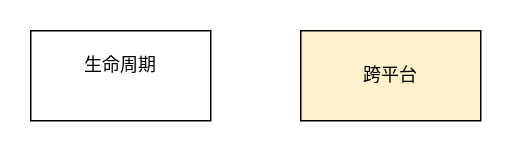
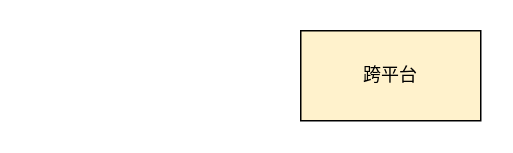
  <mxCell id="0" />
  <mxCell id="1" parent="0" />
- <mxCell id="2" value="生命周期&lt;div&gt;&lt;br&gt;&lt;/div&gt;" style="rounded=0;whiteSpace=wrap;html=1;" vertex="1" parent="1"><mxGeometry x="20" y="20" width="120" height="60" as="geometry" /></mxCell>
  <mxCell id="3" value="跨平台" style="rounded=0;whiteSpace=wrap;html=1;fillColor=#fff2cc;" vertex="1" parent="1"><mxGeometry x="200" y="20" width="120" height="60" as="geometry" /></mxCell>
